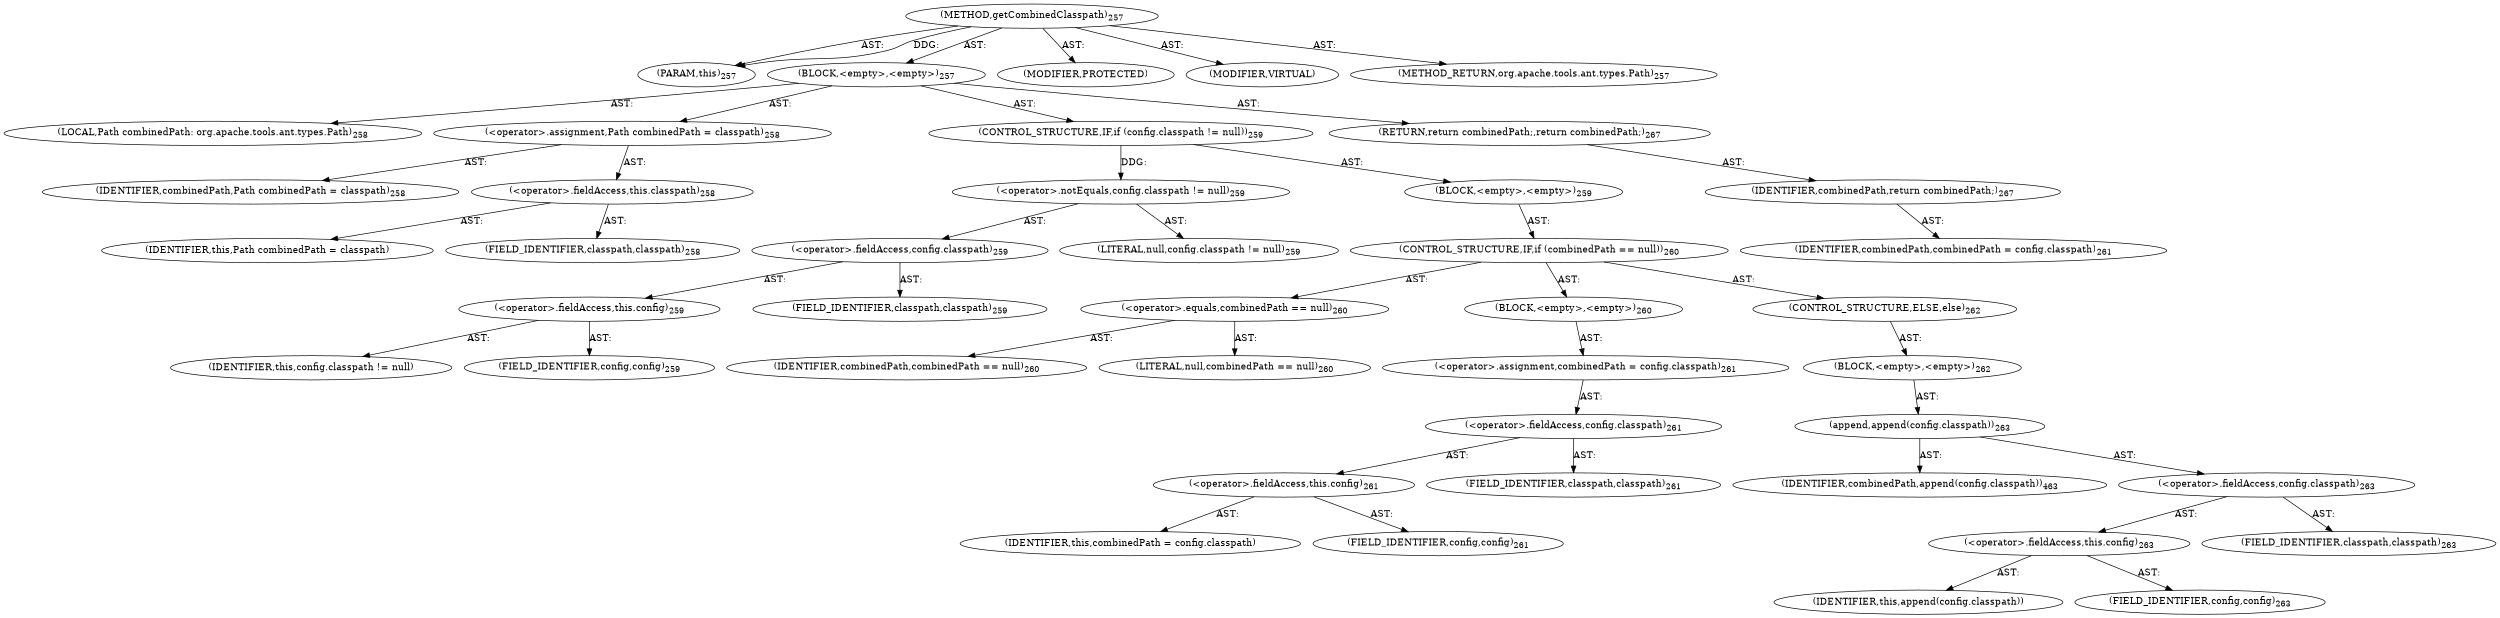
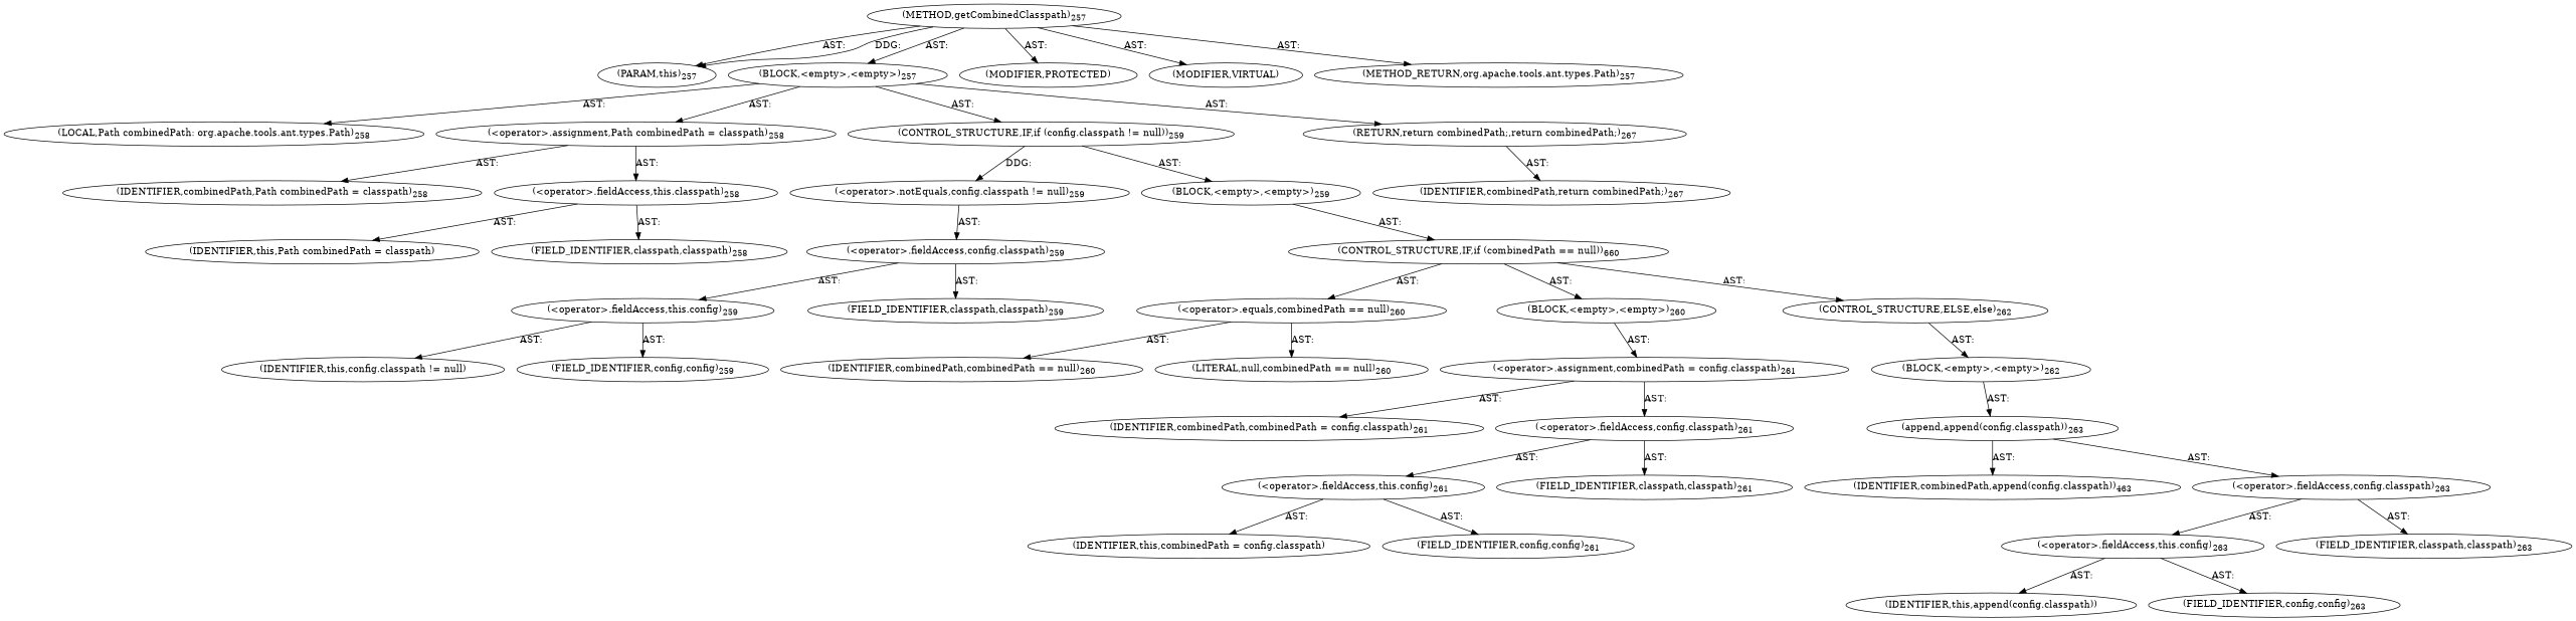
  digraph {
    n1 [label=<(METHOD,getCombinedClasspath)<SUB>257</SUB>>]
    n2 [label=<(PARAM,this)<SUB>257</SUB>>]
    n3 [label=<(BLOCK,&lt;empty&gt;,&lt;empty&gt;)<SUB>257</SUB>>]
    n4 [label=<(MODIFIER,PROTECTED)>]
    n5 [label=<(MODIFIER,VIRTUAL)>]
    n6 [label=<(METHOD_RETURN,org.apache.tools.ant.types.Path)<SUB>257</SUB>>]
    n7 [label=<(LOCAL,Path combinedPath: org.apache.tools.ant.types.Path)<SUB>258</SUB>>]
    n8 [label=<(&lt;operator&gt;.assignment,Path combinedPath = classpath)<SUB>258</SUB>>]
    n9 [label=<(CONTROL_STRUCTURE,IF,if (config.classpath != null))<SUB>259</SUB>>]
    n10 [label=<(RETURN,return combinedPath;,return combinedPath;)<SUB>267</SUB>>]
    n11 [label=<(IDENTIFIER,combinedPath,Path combinedPath = classpath)<SUB>258</SUB>>]
    n12 [label=<(&lt;operator&gt;.fieldAccess,this.classpath)<SUB>258</SUB>>]
    n13 [label=<(&lt;operator&gt;.notEquals,config.classpath != null)<SUB>259</SUB>>]
    n14 [label=<(BLOCK,&lt;empty&gt;,&lt;empty&gt;)<SUB>259</SUB>>]
    n15 [label=<(IDENTIFIER,combinedPath,return combinedPath;)<SUB>267</SUB>>]
    n16 [label=<(IDENTIFIER,this,Path combinedPath = classpath)>]
    n17 [label=<(FIELD_IDENTIFIER,classpath,classpath)<SUB>258</SUB>>]
    n18 [label=<(&lt;operator&gt;.fieldAccess,config.classpath)<SUB>259</SUB>>]
-   n19 [label=<(LITERAL,null,config.classpath != null)<SUB>259</SUB>>]
-   n20 [label=<(CONTROL_STRUCTURE,IF,if (combinedPath == null))<SUB>260</SUB>>]
+   n20 [label=<(CONTROL_STRUCTURE,IF,if (combinedPath == null))<SUB>660</SUB>>]
    n21 [label=<(&lt;operator&gt;.fieldAccess,this.config)<SUB>259</SUB>>]
    n22 [label=<(FIELD_IDENTIFIER,classpath,classpath)<SUB>259</SUB>>]
    n23 [label=<(IDENTIFIER,this,config.classpath != null)>]
    n24 [label=<(FIELD_IDENTIFIER,config,config)<SUB>259</SUB>>]
    n25 [label=<(&lt;operator&gt;.equals,combinedPath == null)<SUB>260</SUB>>]
    n26 [label=<(BLOCK,&lt;empty&gt;,&lt;empty&gt;)<SUB>260</SUB>>]
    n27 [label=<(CONTROL_STRUCTURE,ELSE,else)<SUB>262</SUB>>]
    n28 [label=<(IDENTIFIER,combinedPath,combinedPath == null)<SUB>260</SUB>>]
    n29 [label=<(LITERAL,null,combinedPath == null)<SUB>260</SUB>>]
    n30 [label=<(&lt;operator&gt;.assignment,combinedPath = config.classpath)<SUB>261</SUB>>]
    n31 [label=<(BLOCK,&lt;empty&gt;,&lt;empty&gt;)<SUB>262</SUB>>]
    n32 [label=<(IDENTIFIER,combinedPath,combinedPath = config.classpath)<SUB>261</SUB>>]
    n33 [label=<(&lt;operator&gt;.fieldAccess,config.classpath)<SUB>261</SUB>>]
    n34 [label=<(&lt;operator&gt;.fieldAccess,this.config)<SUB>261</SUB>>]
    n35 [label=<(FIELD_IDENTIFIER,classpath,classpath)<SUB>261</SUB>>]
    n36 [label=<(IDENTIFIER,this,combinedPath = config.classpath)>]
    n37 [label=<(FIELD_IDENTIFIER,config,config)<SUB>261</SUB>>]
    n38 [label=<(append,append(config.classpath))<SUB>263</SUB>>]
    n39 [label=<(IDENTIFIER,combinedPath,append(config.classpath))<SUB>463</SUB>>]
    n40 [label=<(&lt;operator&gt;.fieldAccess,config.classpath)<SUB>263</SUB>>]
    n41 [label=<(&lt;operator&gt;.fieldAccess,this.config)<SUB>263</SUB>>]
    n42 [label=<(FIELD_IDENTIFIER,classpath,classpath)<SUB>263</SUB>>]
    n43 [label=<(IDENTIFIER,this,append(config.classpath))>]
    n44 [label=<(FIELD_IDENTIFIER,config,config)<SUB>263</SUB>>]
    n1 -> n2 [label="AST: "]
    n1 -> n2 [label="DDG: "]
    n1 -> n3 [label="AST: "]
    n1 -> n4 [label="AST: "]
    n1 -> n5 [label="AST: "]
    n1 -> n6 [label="AST: "]
    n3 -> n7 [label="AST: "]
    n3 -> n8 [label="AST: "]
    n3 -> n9 [label="AST: "]
    n3 -> n10 [label="AST: "]
    n8 -> n11 [label="AST: "]
    n8 -> n12 [label="AST: "]
    n9 -> n13 [label="DDG: "]
    n9 -> n14 [label="AST: "]
    n10 -> n15 [label="AST: "]
    n12 -> n16 [label="AST: "]
    n12 -> n17 [label="AST: "]
    n13 -> n18 [label="AST: "]
-   n13 -> n19 [label="AST: "]
    n14 -> n20 [label="AST: "]
    n18 -> n21 [label="AST: "]
    n18 -> n22 [label="AST: "]
    n20 -> n25 [label="AST: "]
    n20 -> n26 [label="AST: "]
    n20 -> n27 [label="AST: "]
    n21 -> n23 [label="AST: "]
    n21 -> n24 [label="AST: "]
    n25 -> n28 [label="AST: "]
    n25 -> n29 [label="AST: "]
    n26 -> n30 [label="AST: "]
    n27 -> n31 [label="AST: "]
-   n15 -> n32 [label="AST: "]
+   n30 -> n32 [label="AST: "]
    n30 -> n33 [label="AST: "]
    n31 -> n38 [label="AST: "]
    n33 -> n34 [label="AST: "]
    n33 -> n35 [label="AST: "]
    n34 -> n36 [label="AST: "]
    n34 -> n37 [label="AST: "]
    n38 -> n39 [label="AST: "]
    n38 -> n40 [label="AST: "]
    n40 -> n41 [label="AST: "]
    n40 -> n42 [label="AST: "]
    n41 -> n43 [label="AST: "]
    n41 -> n44 [label="AST: "]
  }
